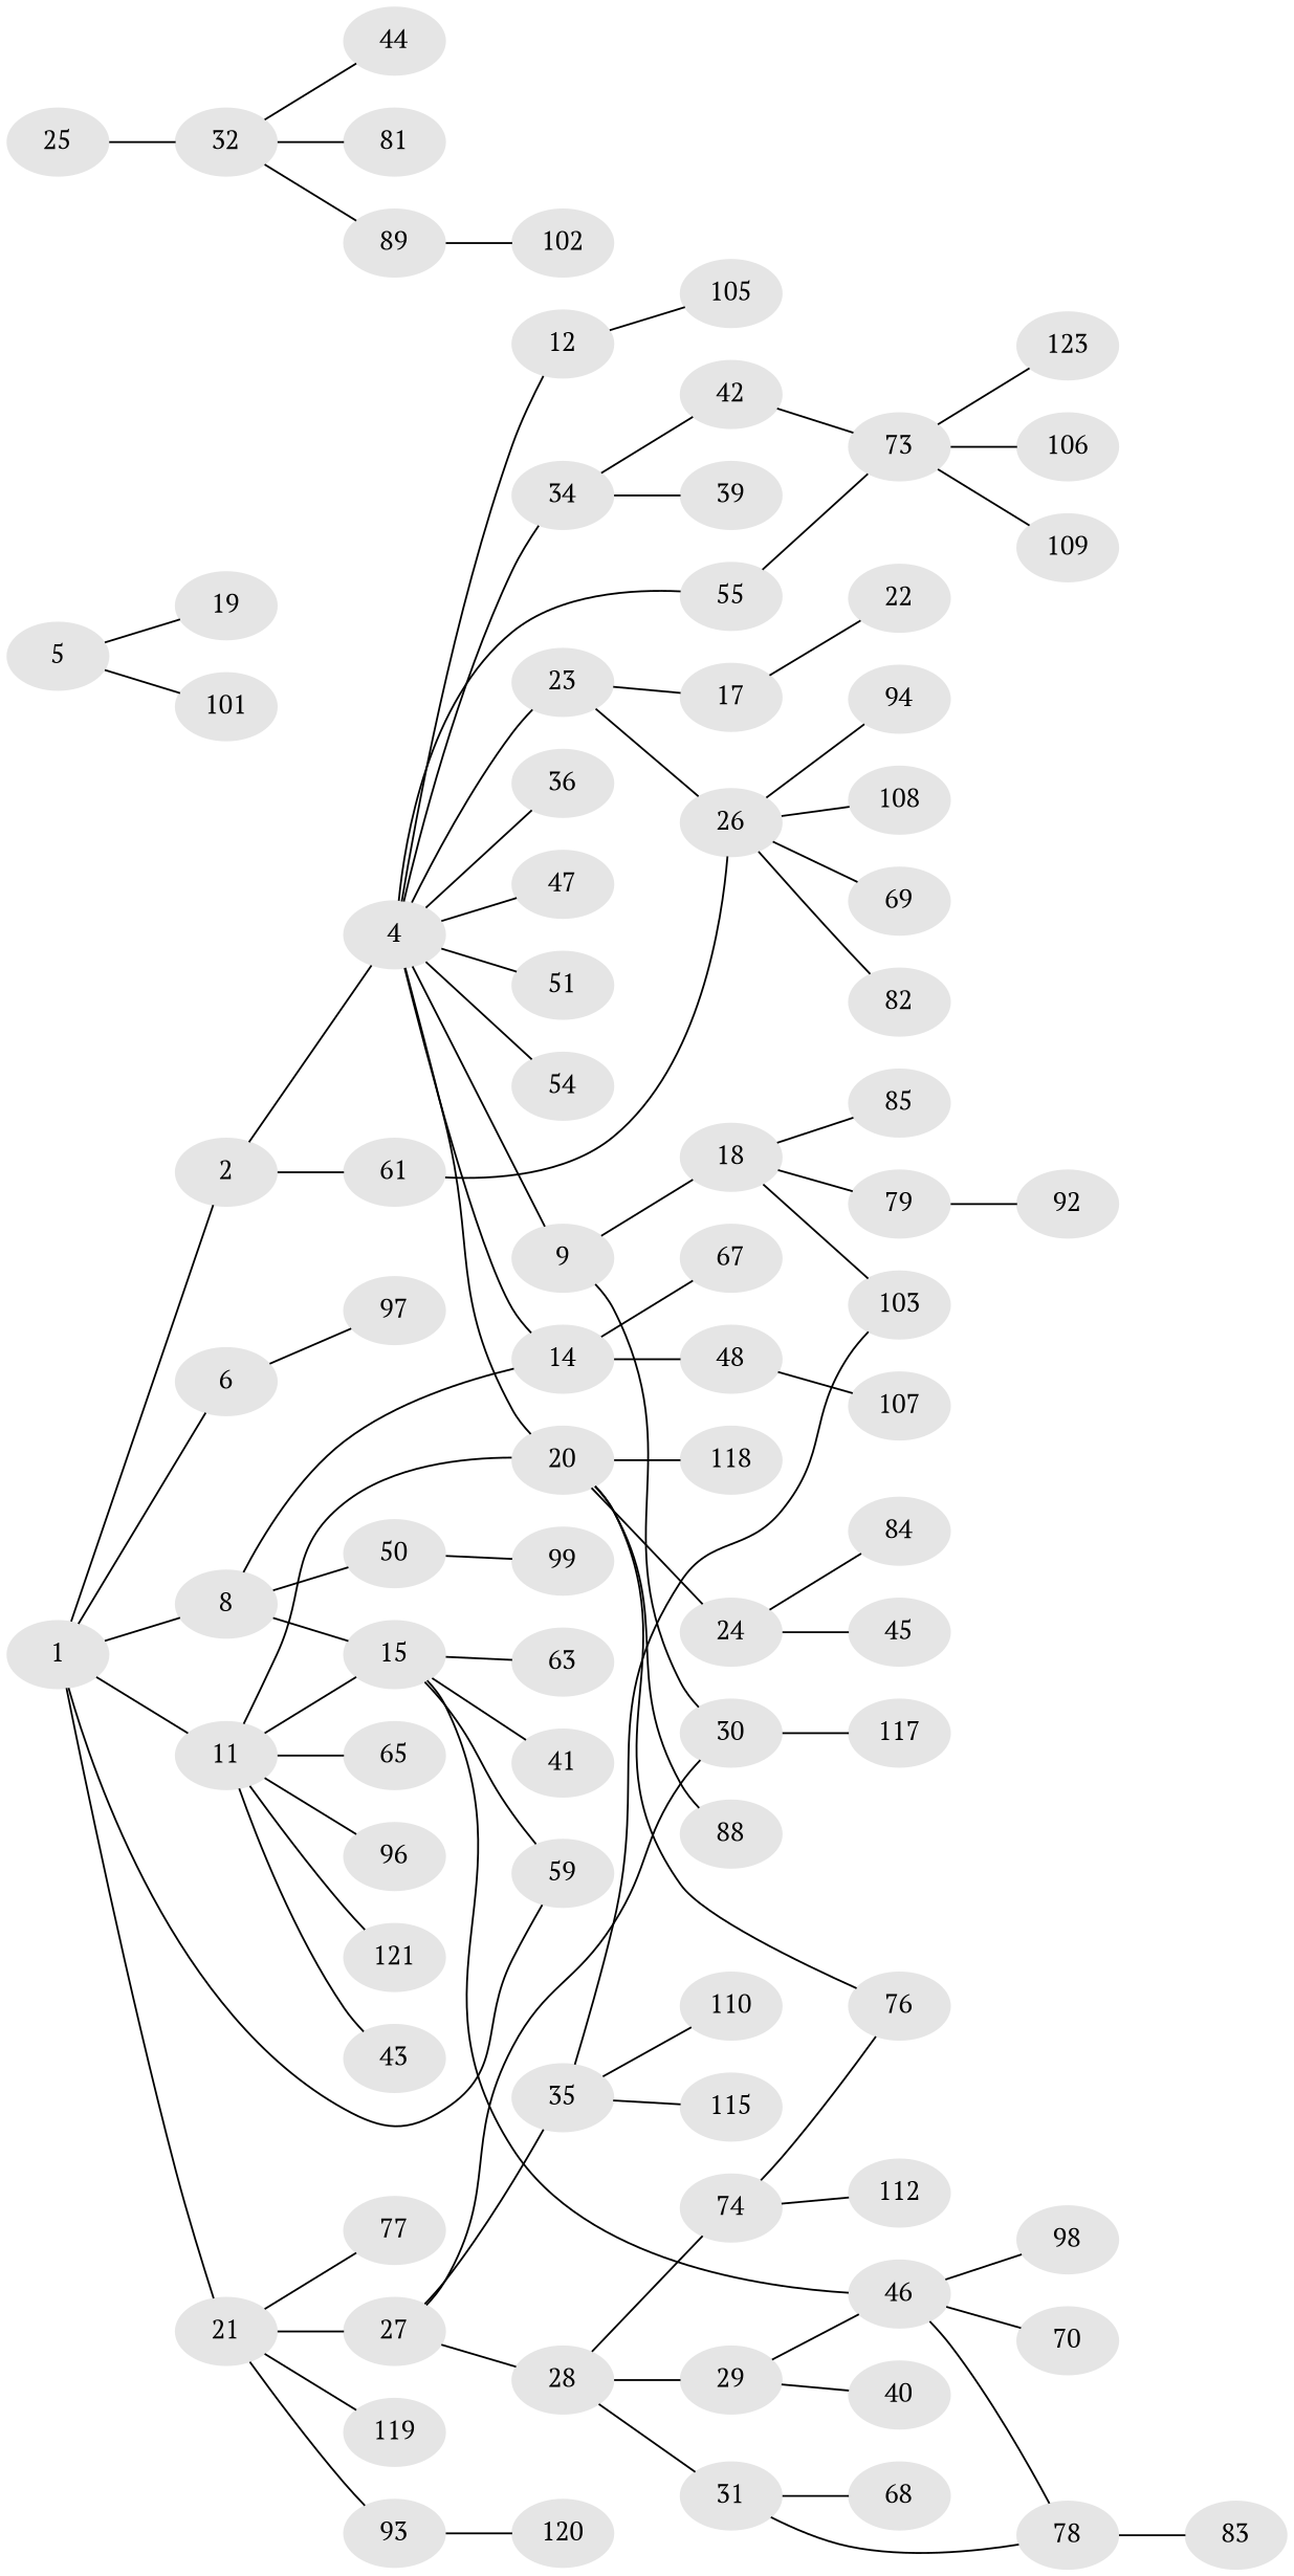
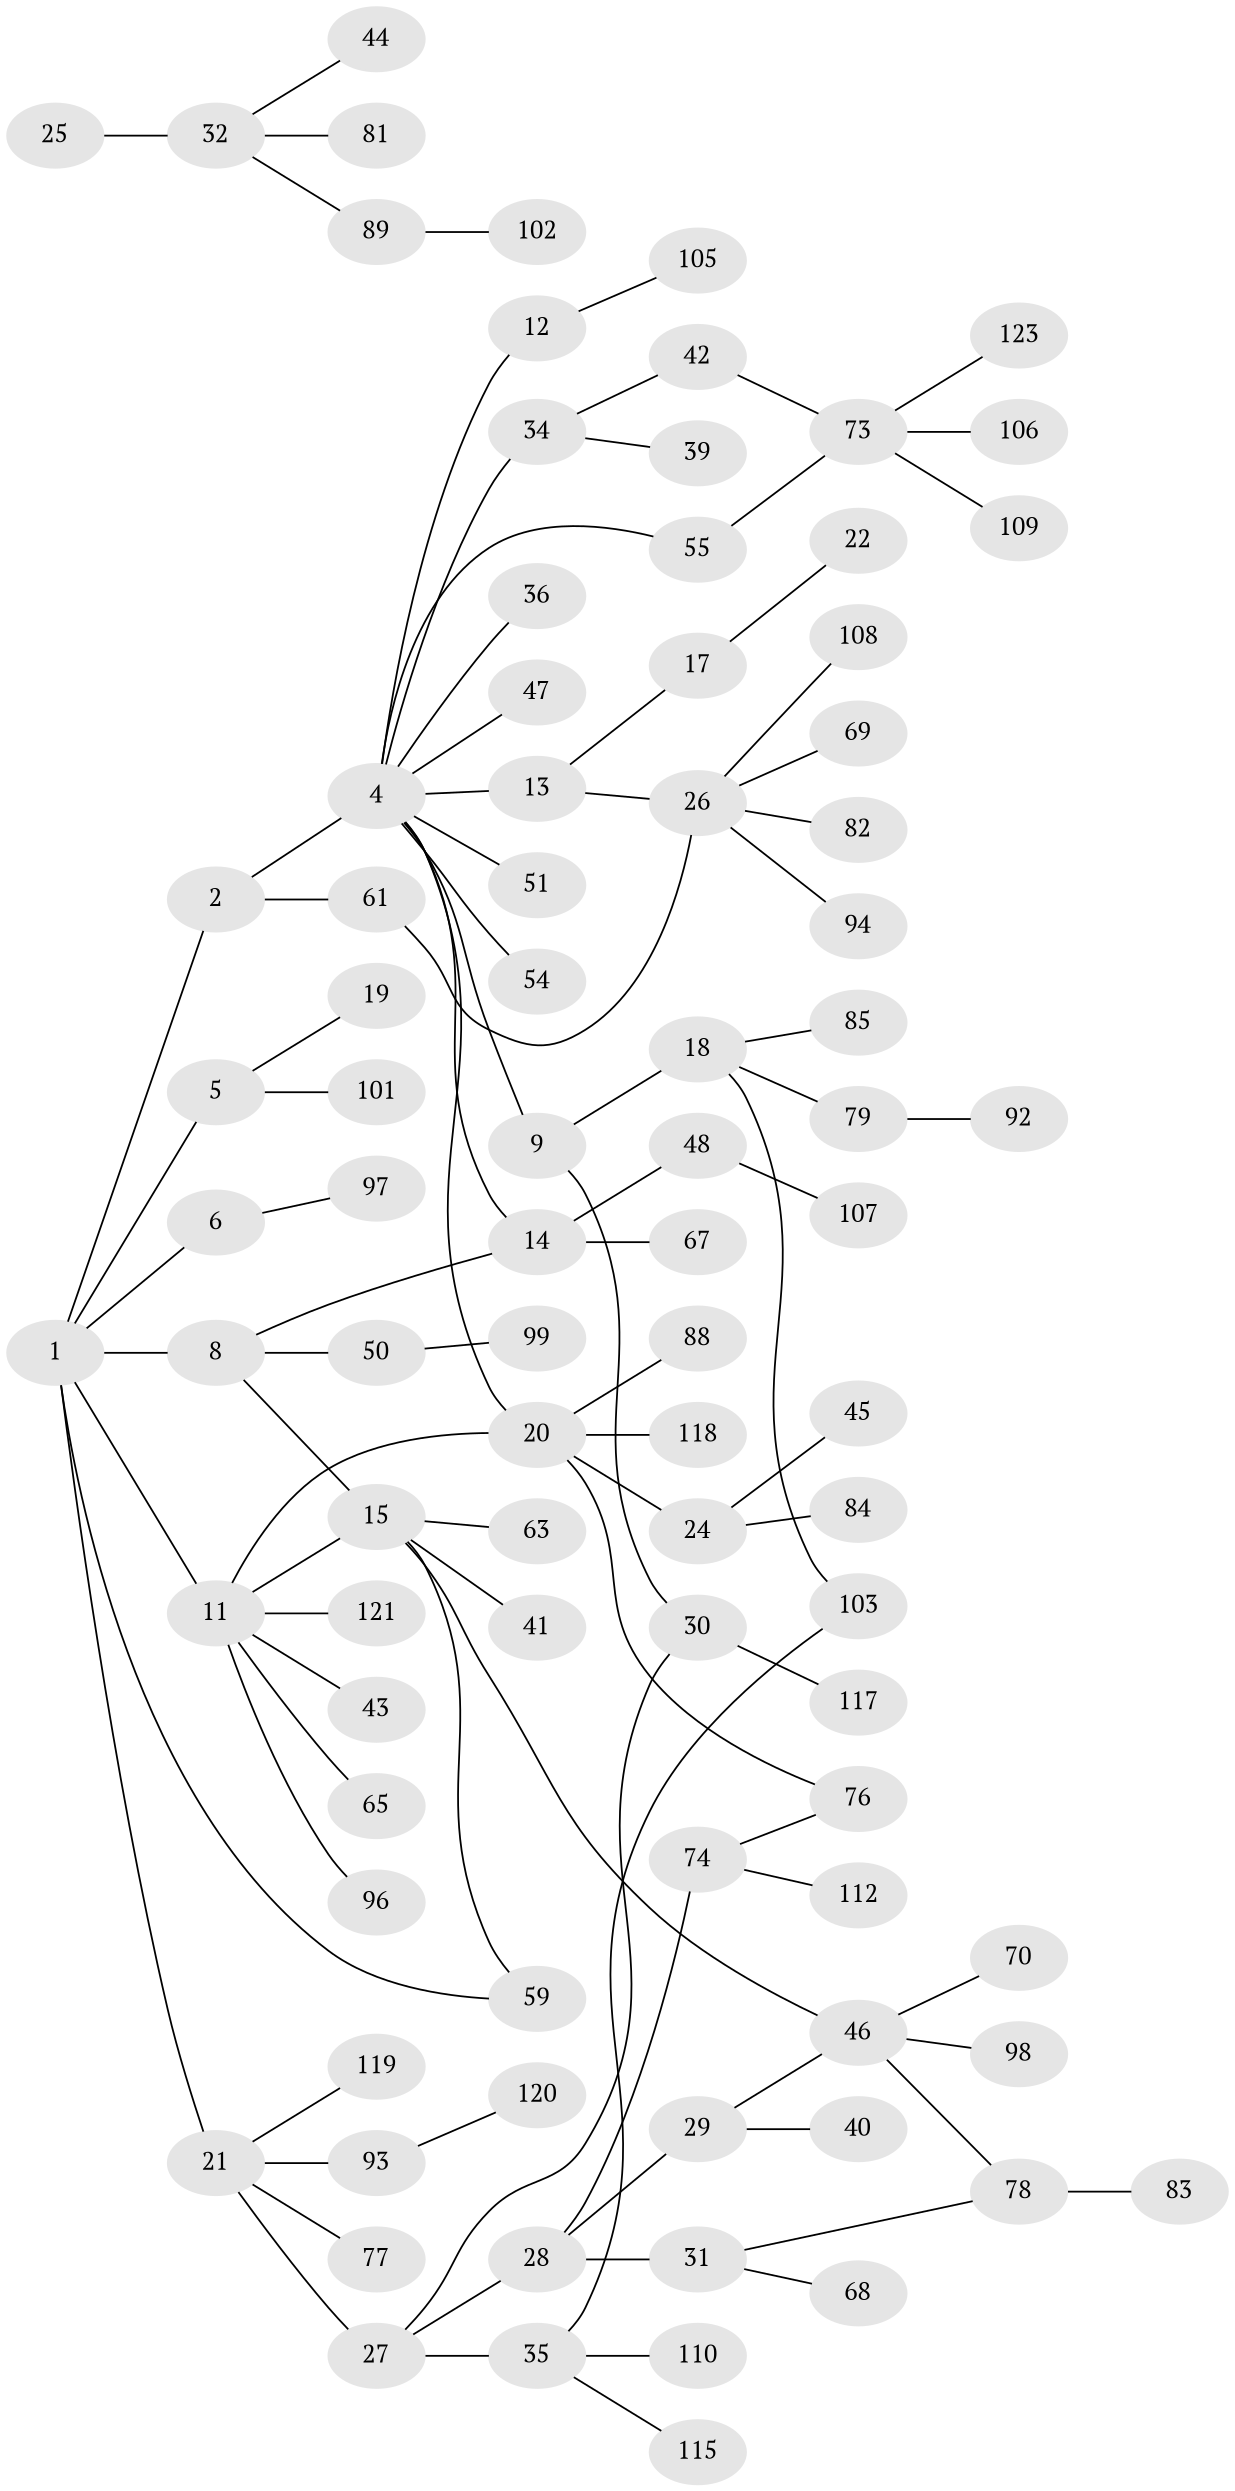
  graph {
    fontname="PT Serif"
    rankdir=LR
    node [color=gray90 fontname="PT Serif" style=filled]
    edge [fontname="PT Serif"]
    1 [super="+3"]
    2
    5 [super="+90"]
    6 [super="+23"]
    8 [super="+67"]
    11 [super="+58"]
    21 [super="+71"]
    59
    4 [super="+7"]
    61
    19
    101
    97
    14 [super="+33"]
    15 [super="+16"]
    50 [super="+57"]
    20 [super="+64"]
    43
    65
    96
    121
    27
    77
    93 [super="+116"]
    119
    9 [super="+95"]
    12 [super="+104"]
-   13 [super="+56" label=23]
+   13 [super="+56"]
    34 [super="+126"]
    36 [super="+49"]
    47
    51 [super="+122"]
    54
    55
    26 [super="+37"]
    69 [super="+125"]
    82
    94
    108
    18 [super="+62"]
    30 [super="+129"]
    105
    17 [super="+72"]
    48 [super="+127"]
    n45 [label=67]
    24 [super="+114"]
    76
    88
    118
    39
    42 [super="+66"]
    73 [super="+111"]
    41
    46 [super="+53"]
    63
    99
    79 [super="+124"]
    85
    103
    117
    32 [super="+60"]
    25
    22
    107
    78 [super="+80"]
    70
    98
    92
    45 [super="+75"]
    84
    28
    35 [super="+86"]
    120
    44
    81
    89 [super="+100"]
    29 [super="+38"]
    31 [super="+52"]
    74 [super="+128"]
    40
    110
    115
    68
    112
    83 [super="+91"]
    102
    106
    109 [super="+113"]
    123
    1 -- 2
+   1 -- 5
    1 -- 6
    1 -- 8
    1 -- 11
    1 -- 21
    1 -- 59
    2 -- 4
    2 -- 61
    5 -- 19
    5 -- 101
    6 -- 97
    8 -- 14
    8 -- 15
    8 -- 50
    11 -- 15
    11 -- 20
    11 -- 43
    11 -- 65
    11 -- 96
    11 -- 121
    21 -- 27
    21 -- 77
    21 -- 93
    21 -- 119
    4 -- 14
    4 -- 20
    4 -- 9
    4 -- 12
    4 -- 13
    4 -- 34
    4 -- 36
    4 -- 47
    4 -- 51
    4 -- 54
    4 -- 55
    61 -- 26
    14 -- 48
    14 -- n45
    15 -- 59
    15 -- 41
    15 -- 46
    15 -- 63
    50 -- 99
    20 -- 24
    20 -- 76
    20 -- 88
    20 -- 118
    27 -- 30
    27 -- 28
    27 -- 35
    93 -- 120
    9 -- 18
    9 -- 30
    12 -- 105
    13 -- 26
    13 -- 17
    34 -- 39
    34 -- 42
    55 -- 73
    26 -- 69
    26 -- 82
    26 -- 94
    26 -- 108
    18 -- 79
    18 -- 85
    18 -- 103
    30 -- 117
    17 -- 22
    48 -- 107
    24 -- 45
    24 -- 84
    42 -- 73
    73 -- 106
    73 -- 109
    73 -- 123
    46 -- 78
    46 -- 70
    46 -- 98
    79 -- 92
    32 -- 44
    32 -- 81
    32 -- 89
    25 -- 32
    78 -- 83
    28 -- 29
    28 -- 31
    28 -- 74
    35 -- 103
    35 -- 110
    35 -- 115
    89 -- 102
    29 -- 46
    29 -- 40
    31 -- 78
    31 -- 68
    74 -- 76
    74 -- 112
  }
